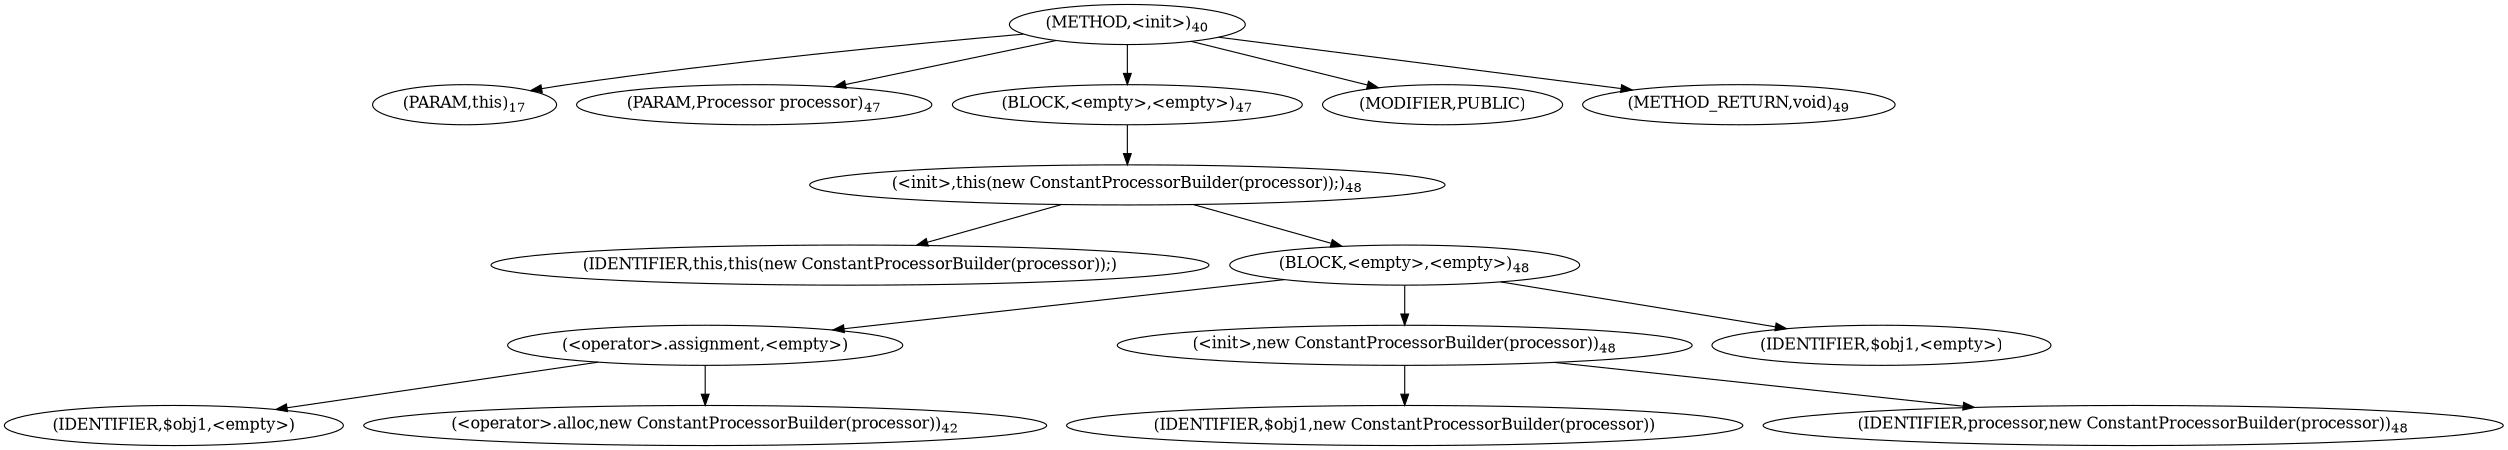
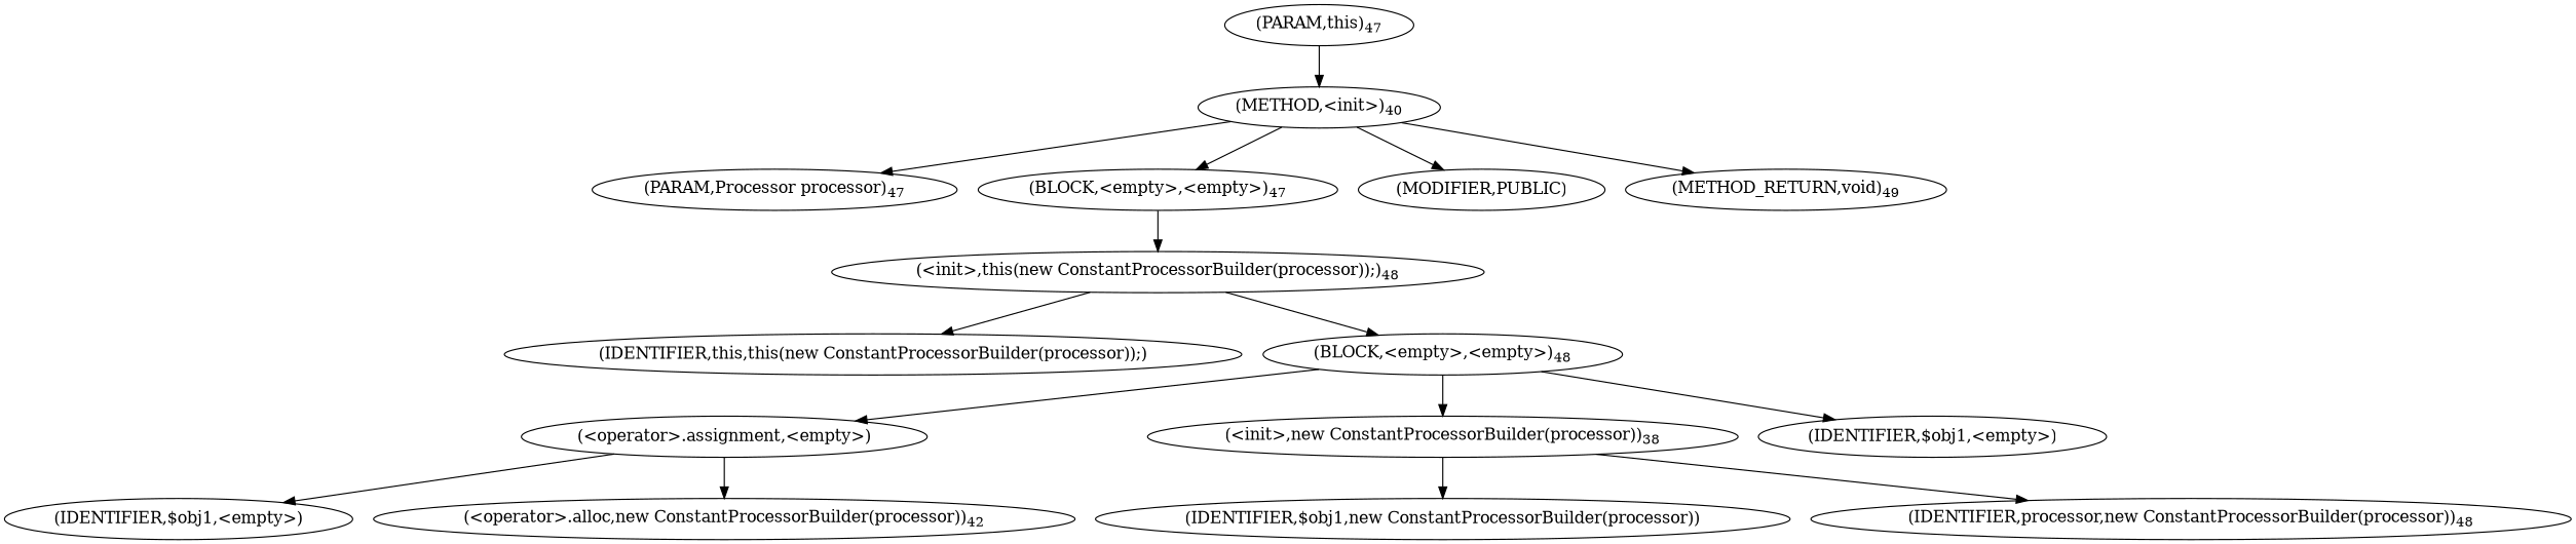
  digraph {
    n1 [label=<(METHOD,&lt;init&gt;)<SUB>40</SUB>>]
-   n2 [label=<(PARAM,this)<SUB>17</SUB>>]
+   n2 [label=<(PARAM,this)<SUB>47</SUB>>]
    n3 [label=<(PARAM,Processor processor)<SUB>47</SUB>>]
    n4 [label=<(BLOCK,&lt;empty&gt;,&lt;empty&gt;)<SUB>47</SUB>>]
    n5 [label=<(MODIFIER,PUBLIC)>]
    n6 [label=<(METHOD_RETURN,void)<SUB>49</SUB>>]
    n7 [label=<(&lt;init&gt;,this(new ConstantProcessorBuilder(processor));)<SUB>48</SUB>>]
    n8 [label=<(IDENTIFIER,this,this(new ConstantProcessorBuilder(processor));)>]
    n9 [label=<(BLOCK,&lt;empty&gt;,&lt;empty&gt;)<SUB>48</SUB>>]
    n10 [label=<(&lt;operator&gt;.assignment,&lt;empty&gt;)>]
-   n11 [label=<(&lt;init&gt;,new ConstantProcessorBuilder(processor))<SUB>48</SUB>>]
+   n11 [label=<(&lt;init&gt;,new ConstantProcessorBuilder(processor))<SUB>38</SUB>>]
    n12 [label=<(IDENTIFIER,$obj1,&lt;empty&gt;)>]
    n13 [label=<(IDENTIFIER,$obj1,&lt;empty&gt;)>]
    n14 [label=<(&lt;operator&gt;.alloc,new ConstantProcessorBuilder(processor))<SUB>42</SUB>>]
    n15 [label=<(IDENTIFIER,$obj1,new ConstantProcessorBuilder(processor))>]
    n16 [label=<(IDENTIFIER,processor,new ConstantProcessorBuilder(processor))<SUB>48</SUB>>]
-   n1 -> n2
+   n2 -> n1
    n1 -> n3
    n1 -> n4
    n1 -> n5
    n1 -> n6
    n4 -> n7
    n7 -> n8
    n7 -> n9
    n9 -> n10
    n9 -> n11
    n9 -> n12
    n10 -> n13
    n10 -> n14
    n11 -> n15
    n11 -> n16
  }
